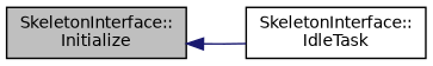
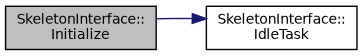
  digraph {
    rankdir=LR
    node [color=black fontname=Helvetica fontsize=10 shape=record style=filled]
    n1 [fillcolor=grey75 fontcolor=black height=0.2 label="SkeletonInterface::\lInitialize" width=0.4]
    n2 [fillcolor=white height=0.2 label="SkeletonInterface::\lIdleTask" width=0.4]
-   n1 -> n2 [color=midnightblue dir=back fontname=Helvetica fontsize=10 labelfontname=Helvetica labelfontsize=10 style=solid]
+   n2 -> n1 [color=midnightblue dir=back fontname=Helvetica fontsize=10 labelfontname=Helvetica labelfontsize=10 style=solid]
  }
